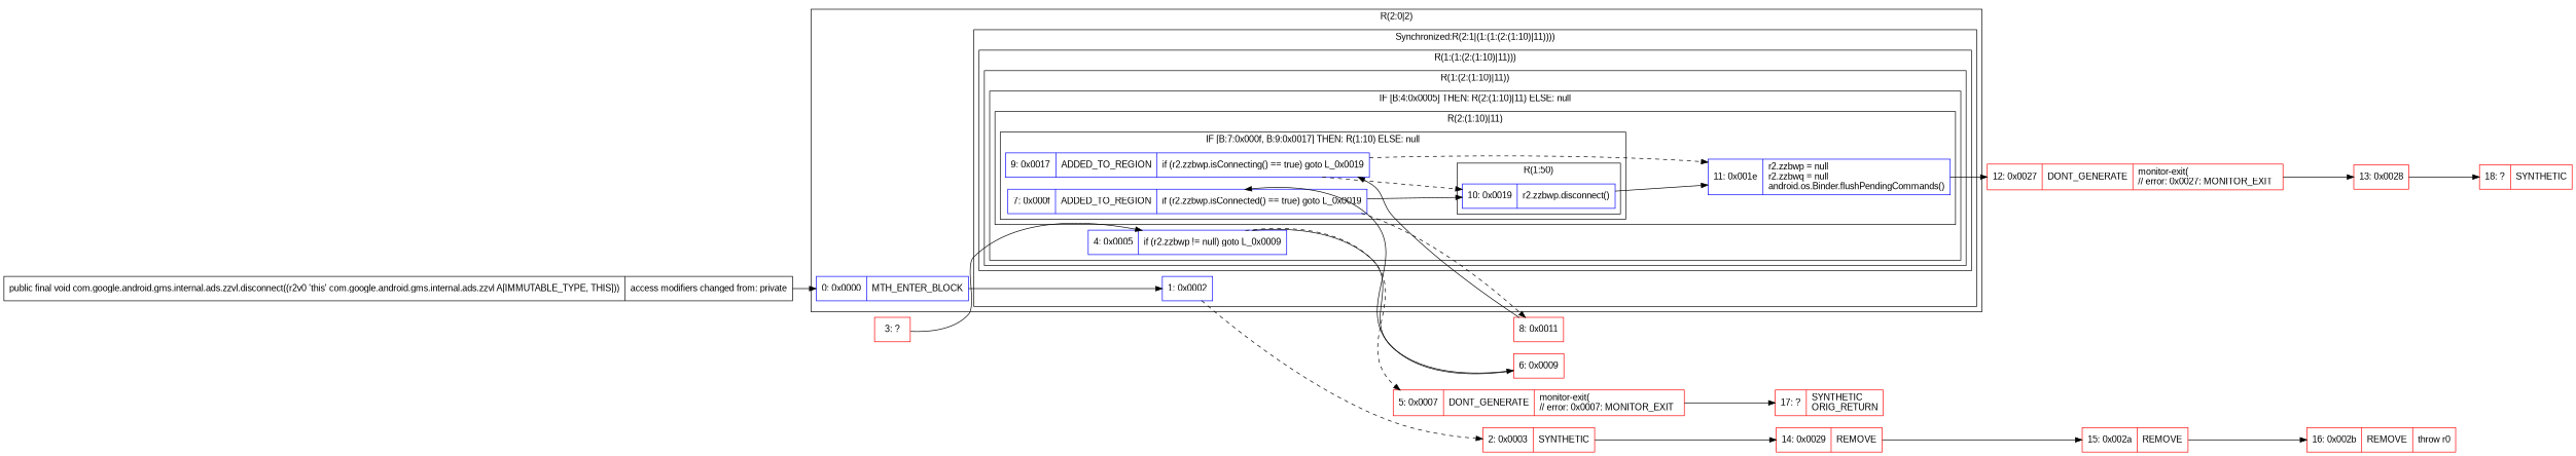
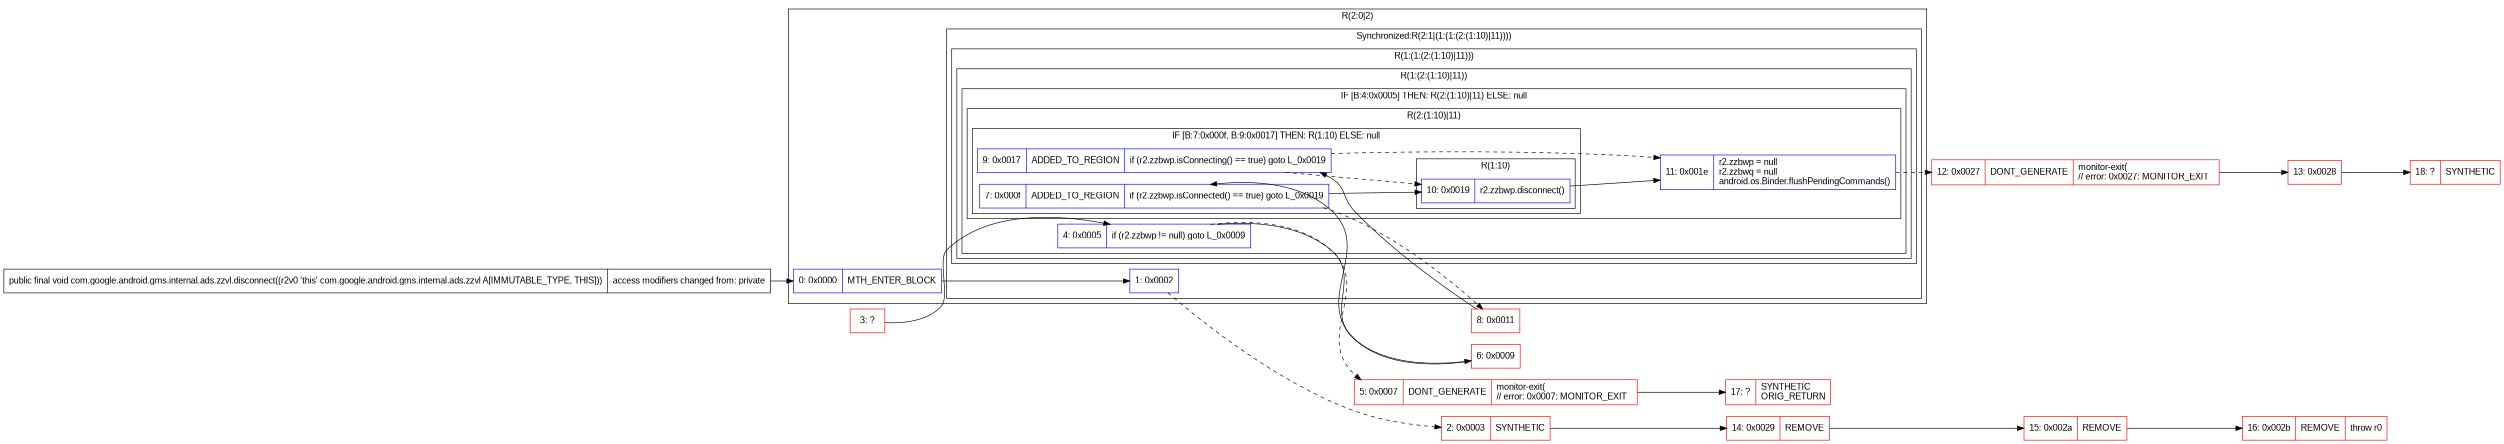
  digraph {
    fontname="Liberation Sans"
    rankdir=LR
    node [color=red fontname="Liberation Sans" shape=record]
    edge [fontname="Liberation Sans"]
    n1 [color=blue label="{10\:\ 0x0019|r2.zzbwp.disconnect()\l}"]
    n2 [color=blue label="{7\:\ 0x000f|ADDED_TO_REGION\l|if (r2.zzbwp.isConnected() == true) goto L_0x0019\l}"]
    n3 [color=blue label="{9\:\ 0x0017|ADDED_TO_REGION\l|if (r2.zzbwp.isConnecting() == true) goto L_0x0019\l}"]
    n4 [color=blue label="{11\:\ 0x001e|r2.zzbwp = null\lr2.zzbwq = null\landroid.os.Binder.flushPendingCommands()\l}"]
    n5 [color=blue label="{4\:\ 0x0005|if (r2.zzbwp != null) goto L_0x0009\l}"]
    n6 [color=blue label="{1\:\ 0x0002}"]
    n7 [color=blue label="{0\:\ 0x0000|MTH_ENTER_BLOCK\l}"]
    n8 [label="{8\:\ 0x0011}"]
    n9 [label="{12\:\ 0x0027|DONT_GENERATE\l|monitor\-exit(\l\/\/ error: 0x0027: MONITOR_EXIT  \l}"]
    n10 [label="{5\:\ 0x0007|DONT_GENERATE\l|monitor\-exit(\l\/\/ error: 0x0007: MONITOR_EXIT  \l}"]
    n11 [label="{6\:\ 0x0009}"]
    n12 [label="{2\:\ 0x0003|SYNTHETIC\l}"]
    n13 [label="{14\:\ 0x0029|REMOVE\l}"]
    n14 [label="{17\:\ ?|SYNTHETIC\lORIG_RETURN\l}"]
    n15 [label="{13\:\ 0x0028}"]
    n16 [label="{3\:\ ?}"]
    n17 [label="{15\:\ 0x002a|REMOVE\l}"]
    n18 [label="{18\:\ ?|SYNTHETIC\l}"]
    n19 [label="{16\:\ 0x002b|REMOVE\l|throw r0\l}"]
    n20 [label="{public final void com.google.android.gms.internal.ads.zzvl.disconnect((r2v0 'this' com.google.android.gms.internal.ads.zzvl A[IMMUTABLE_TYPE, THIS]))  | access modifiers changed from: private\l}" color=""]
    subgraph cluster_1 {
      label="R(2:0|2)"
      n7
      subgraph cluster_2 {
        label="Synchronized:R(2:1|(1:(1:(2:(1:10)|11))))"
        n6
        subgraph cluster_3 {
          label="R(1:(1:(2:(1:10)|11)))"
          subgraph cluster_4 {
            label="R(1:(2:(1:10)|11))"
            subgraph cluster_5 {
              label="IF [B:4:0x0005] THEN: R(2:(1:10)|11) ELSE: null"
              n5
              subgraph cluster_6 {
                label="R(2:(1:10)|11)"
                n4
                subgraph cluster_7 {
                  label="IF [B:7:0x000f, B:9:0x0017] THEN: R(1:10) ELSE: null"
                  n2
                  n3
                  subgraph cluster_8 {
-                   label="R(1:50)"
+                   label="R(1:10)"
                    n1
                  }
                }
              }
            }
          }
        }
      }
    }
    n1 -> n4
    n2 -> n1
    n2 -> n8 [style=dashed]
    n3 -> n1 [style=dashed]
    n3 -> n4 [style=dashed]
-   n4 -> n9
+   n4 -> n9 [style=dashed]
    n5 -> n10 [style=dashed]
    n5 -> n11
    n6 -> n12 [style=dashed]
    n7 -> n6
    n8 -> n3
    n9 -> n15
    n10 -> n14
    n11 -> n2
    n12 -> n13
    n13 -> n17
    n15 -> n18
    n16 -> n5
    n17 -> n19
    n20 -> n7
  }
